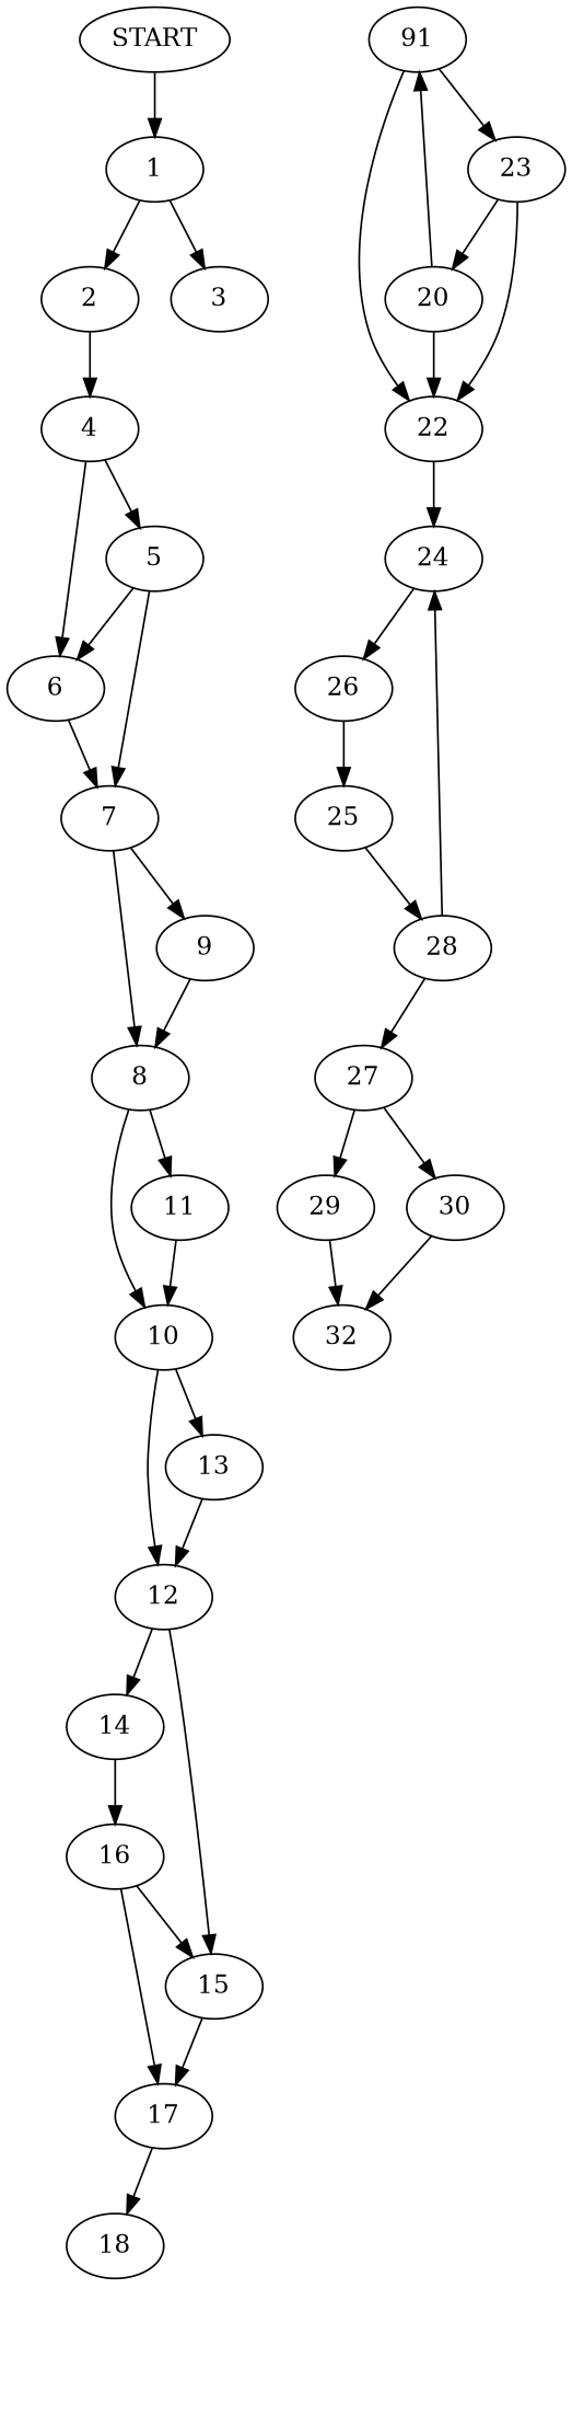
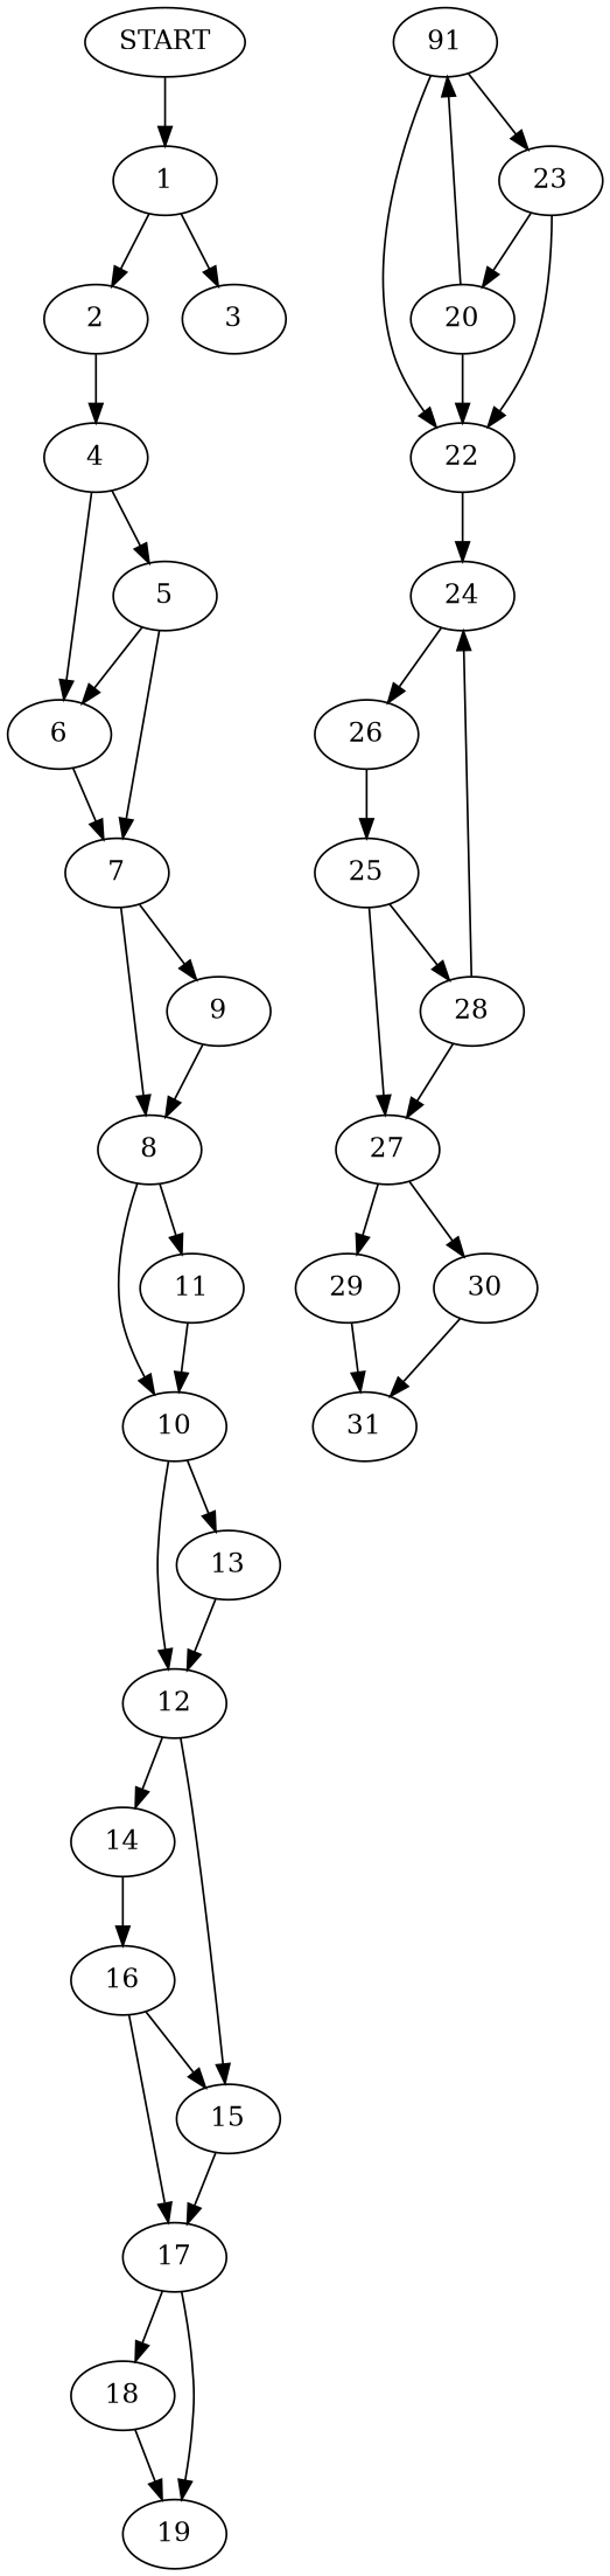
  digraph {
    n1 [label=START]
    1
    2
    3
    4
    5
    6
    7
    8
    9
    10
    11
    12
    13
    14
    15
    16
    17
    18
+   19
    n21 [label=91]
    20
    22
    23
    24
    26
    25
    27
    28
    29
    30
-   31 [label=32]
+   31
    n1 -> 1
    1 -> 2
    1 -> 3
    2 -> 4
    4 -> 5
    4 -> 6
    5 -> 6
    5 -> 7
    6 -> 7
    7 -> 8
    7 -> 9
    8 -> 10
    8 -> 11
    9 -> 8
    10 -> 12
    10 -> 13
    11 -> 10
    12 -> 14
    12 -> 15
    13 -> 12
    14 -> 16
    15 -> 17
    16 -> 15
    16 -> 17
    17 -> 18
+   17 -> 19
+   18 -> 19
    n21 -> 22
    n21 -> 23
    20 -> n21
    20 -> 22
    22 -> 24
    23 -> 20
    23 -> 22
    24 -> 26
    26 -> 25
+   25 -> 27
    25 -> 28
    27 -> 29
    27 -> 30
    28 -> 24
    28 -> 27
    29 -> 31
    30 -> 31
  }
